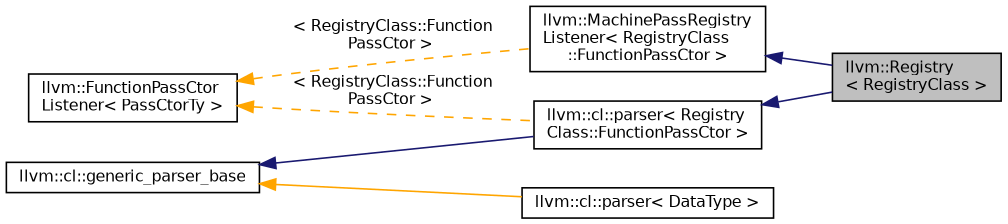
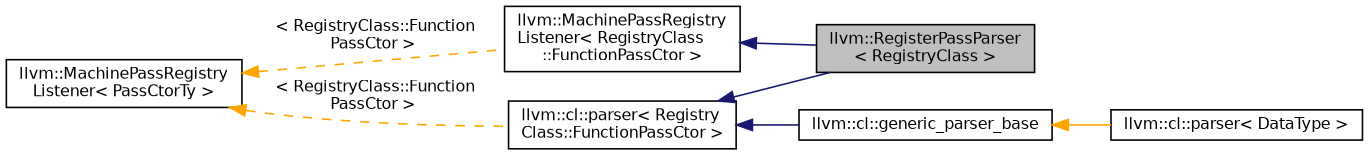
  digraph {
    rankdir=LR
    node [color=black fontname=Helvetica fontsize=10 shape=box]
    edge [color=midnightblue dir=back fontname=Helvetica fontsize=10 labelfontname=Helvetica labelfontsize=10 style=solid]
-   n1 [fillcolor=grey75 fontcolor=black height=0.2 label="llvm::Registry\l\< RegistryClass \>" style=filled width=0.4]
+   n1 [fillcolor=grey75 fontcolor=black height=0.2 label="llvm::RegisterPassParser\l\< RegistryClass \>" style=filled width=0.4]
    n2 [height=0.2 label="llvm::MachinePassRegistry\lListener\< RegistryClass\l::FunctionPassCtor \>" width=0.4]
-   n3 [height=0.2 label="llvm::FunctionPassCtor\lListener\< PassCtorTy \>" width=0.4]
+   n3 [height=0.2 label="llvm::MachinePassRegistry\lListener\< PassCtorTy \>" width=0.4]
    n4 [height=0.2 label="llvm::cl::parser\< Registry\lClass::FunctionPassCtor \>" width=0.4]
    n5 [height=0.2 label="llvm::cl::generic_parser_base" width=0.4]
    n6 [height=0.2 label="llvm::cl::parser\< DataType \>" width=0.4]
    n2 -> n1
    n3 -> n2 [color=orange label=" \< RegistryClass::Function\lPassCtor \>" style=dashed]
    n3 -> n4 [color=orange label=" \< RegistryClass::Function\lPassCtor \>" style=dashed]
    n4 -> n1
-   n5 -> n4
+   n4 -> n5
    n5 -> n6 [color=orange]
  }
